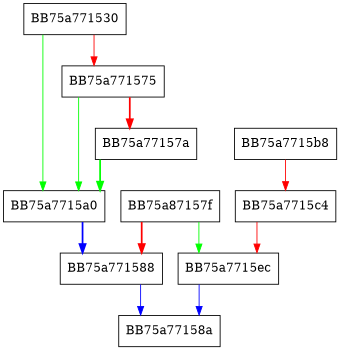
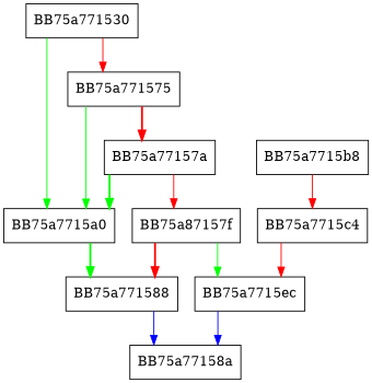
  digraph {
    splines=ortho
    node [shape=box]
    edge [color=red style=solid]
    BB75a771530
    BB75a7715a0
    BB75a771575
    BB75a771588
    BB75a77157a
    BB75a77158a
    n7 [label=BB75a87157f]
    BB75a7715ec
    BB75a7715b8
    BB75a7715c4
    BB75a771530 -> BB75a7715a0 [color=green]
    BB75a771530 -> BB75a771575
-   BB75a7715a0 -> BB75a771588 [color=blue style=bold]
+   BB75a7715a0 -> BB75a771588 [color=green style=bold]
    BB75a771575 -> BB75a7715a0 [color=green]
    BB75a771575 -> BB75a77157a [style=bold]
    BB75a771588 -> BB75a77158a [color=blue]
    BB75a77157a -> BB75a7715a0 [color=green style=bold]
+   BB75a77157a -> n7
    n7 -> BB75a771588 [style=bold]
    n7 -> BB75a7715ec [color=green]
    BB75a7715ec -> BB75a77158a [color=blue]
    BB75a7715b8 -> BB75a7715c4
    BB75a7715c4 -> BB75a7715ec
  }
